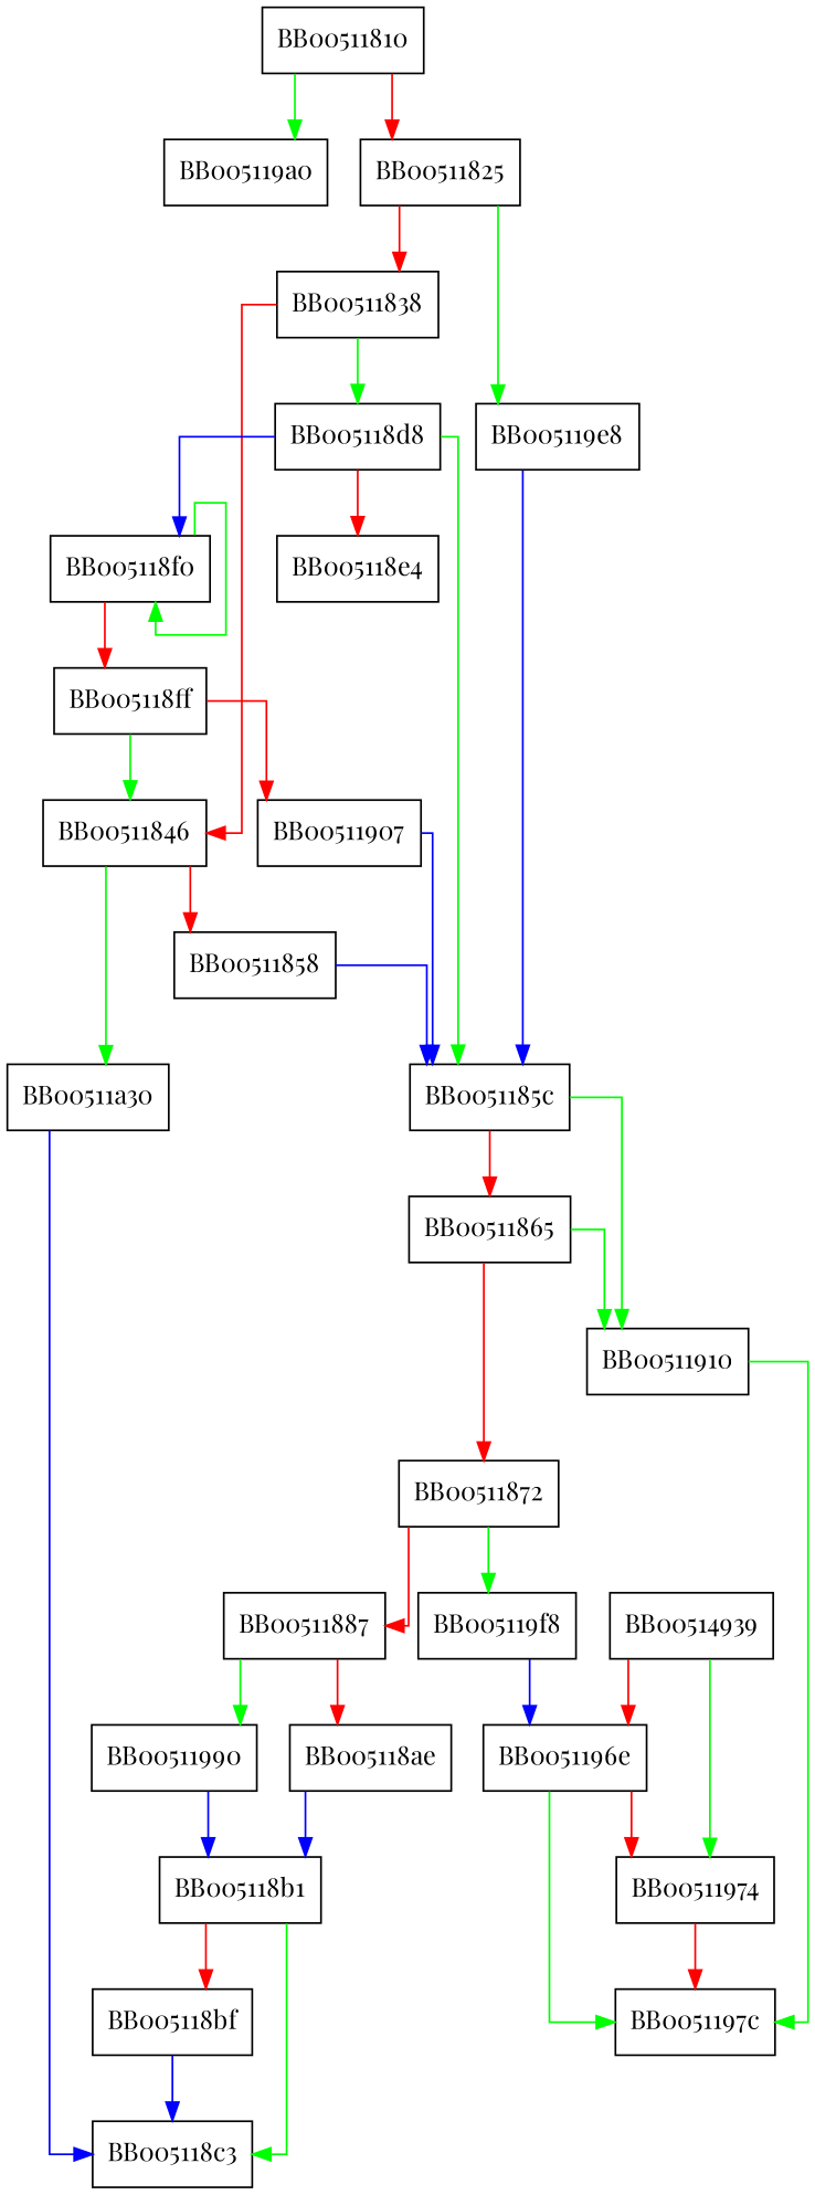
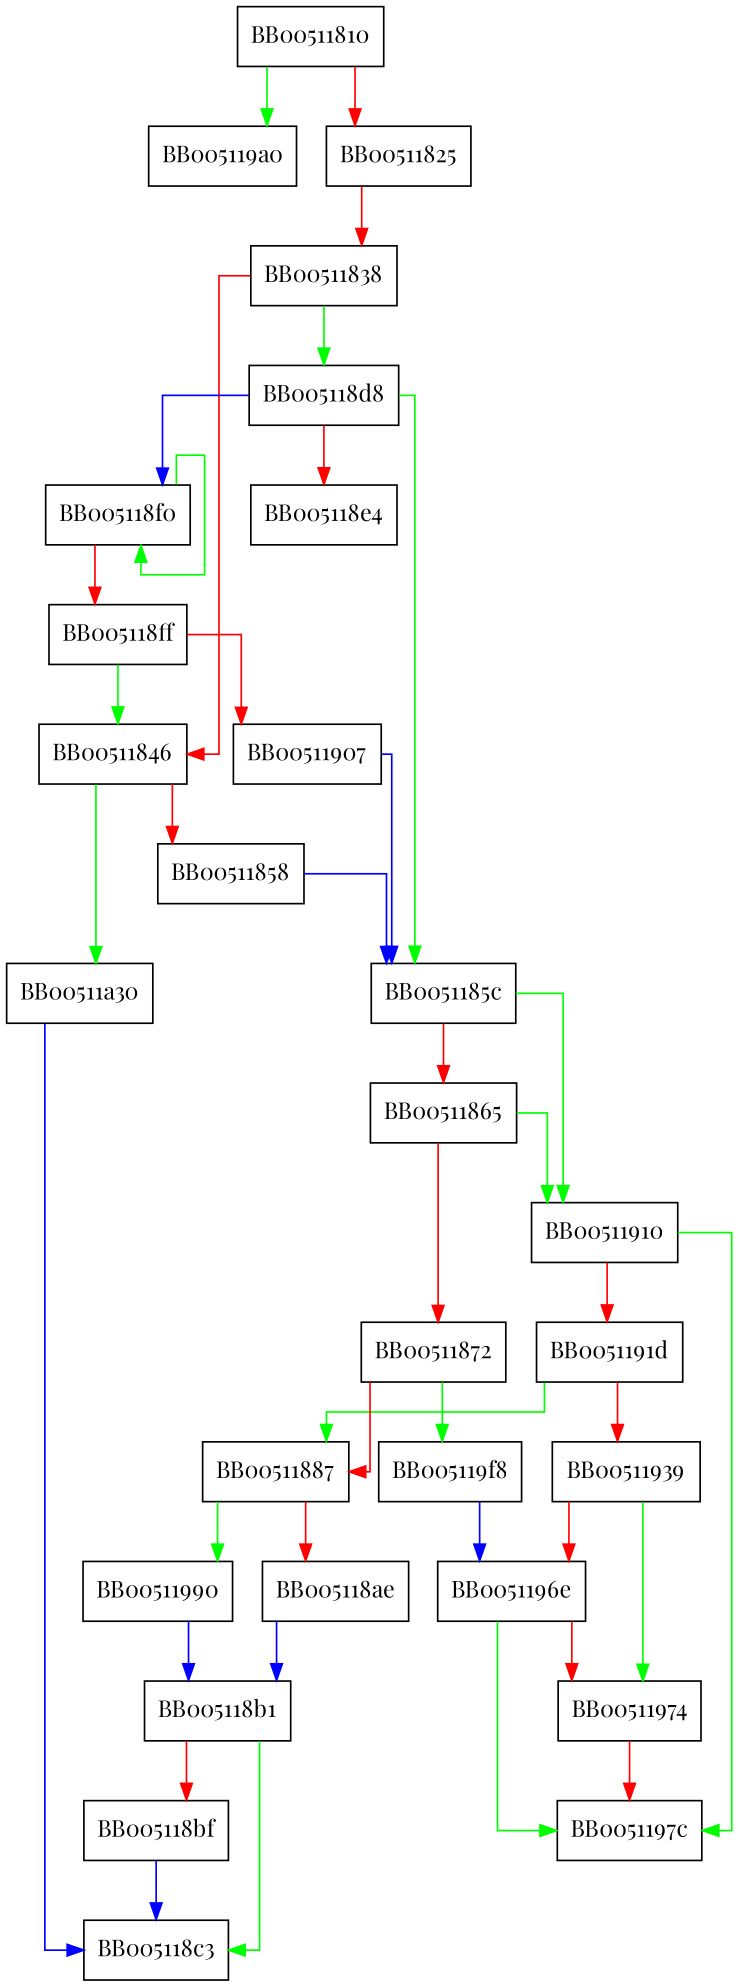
  digraph {
    fontname="Playfair Display"
    splines=ortho
    node [fontname="Playfair Display" shape=box]
    edge [color=red fontname="Playfair Display"]
    BB00511810
    BB005119a0
    BB00511825
-   BB005119e8
    BB00511838
    BB0051185c
    BB005118d8
    BB00511846
    BB00511910
    BB00511865
    BB005118e4
    BB005118f0
    BB00511a30
    BB00511858
    BB005118c3
    BB0051197c
+   BB0051191d
    BB00511872
    BB00511887
-   BB00511939 [label=BB00514939]
+   BB00511939
    BB005119f8
    BB0051196e
    BB00511990
    BB005118ae
    BB00511974
    BB005118b1
    BB005118bf
    BB005118ff
    BB00511907
    BB00511810 -> BB005119a0 [color=green]
    BB00511810 -> BB00511825
-   BB00511825 -> BB005119e8 [color=green]
    BB00511825 -> BB00511838
-   BB005119e8 -> BB0051185c [color=blue]
    BB00511838 -> BB005118d8 [color=green]
    BB00511838 -> BB00511846
    BB0051185c -> BB00511910 [color=green]
    BB0051185c -> BB00511865
    BB005118d8 -> BB0051185c [color=green]
    BB005118d8 -> BB005118e4
    BB005118d8 -> BB005118f0 [color=blue]
    BB00511846 -> BB00511a30 [color=green]
    BB00511846 -> BB00511858
    BB00511910 -> BB0051197c [color=green]
+   BB00511910 -> BB0051191d
    BB00511865 -> BB00511910 [color=green]
    BB00511865 -> BB00511872
    BB005118f0 -> BB005118f0 [color=green]
    BB005118f0 -> BB005118ff
    BB00511a30 -> BB005118c3 [color=blue]
    BB00511858 -> BB0051185c [color=blue]
+   BB0051191d -> BB00511887 [color=green]
+   BB0051191d -> BB00511939
    BB00511872 -> BB00511887
    BB00511872 -> BB005119f8 [color=green]
    BB00511887 -> BB00511990 [color=green]
    BB00511887 -> BB005118ae
    BB00511939 -> BB0051196e
    BB00511939 -> BB00511974 [color=green]
    BB005119f8 -> BB0051196e [color=blue]
    BB0051196e -> BB0051197c [color=green]
    BB0051196e -> BB00511974
    BB00511990 -> BB005118b1 [color=blue]
    BB005118ae -> BB005118b1 [color=blue]
    BB00511974 -> BB0051197c
    BB005118b1 -> BB005118c3 [color=green]
    BB005118b1 -> BB005118bf
    BB005118bf -> BB005118c3 [color=blue]
    BB005118ff -> BB00511846 [color=green]
    BB005118ff -> BB00511907
    BB00511907 -> BB0051185c [color=blue]
  }
